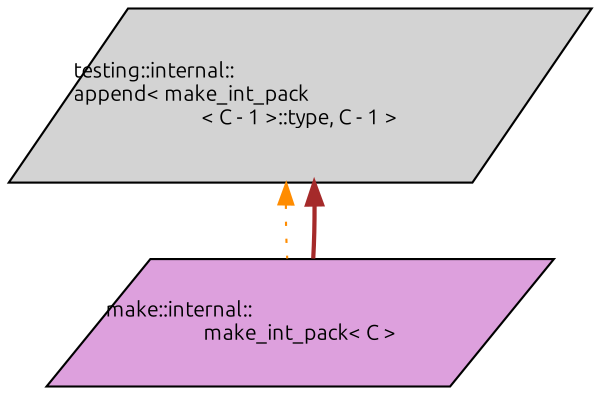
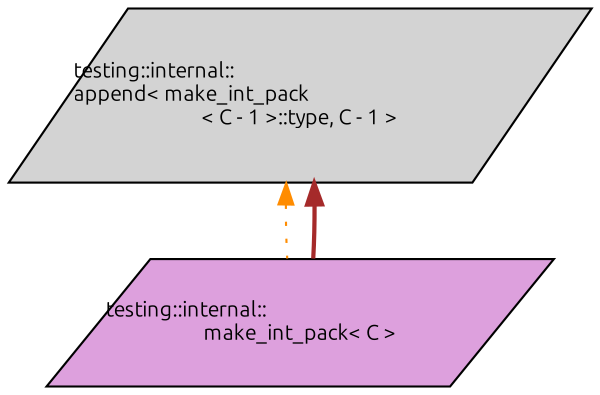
  digraph {
    fontname=Ubuntu
    node [color=black fontname=Ubuntu fontsize=10 shape=parallelogram style=filled]
    edge [dir=back fontname=Ubuntu fontsize=10 labelfontname=Helvetica labelfontsize=10]
-   n1 [fillcolor=plum fontcolor=black height=0.2 label="make::internal::\lmake_int_pack\< C \>" width=0.4]
+   n1 [fillcolor=plum fontcolor=black height=0.2 label="testing::internal::\lmake_int_pack\< C \>" width=0.4]
    n2 [fillcolor=lightgrey height=0.2 label="testing::internal::\lappend\< make_int_pack\l\< C - 1 \>::type, C - 1 \>" width=0.4]
    n2 -> n1 [color=darkorange style=dotted]
    n2 -> n1 [color=brown style=bold]
  }
